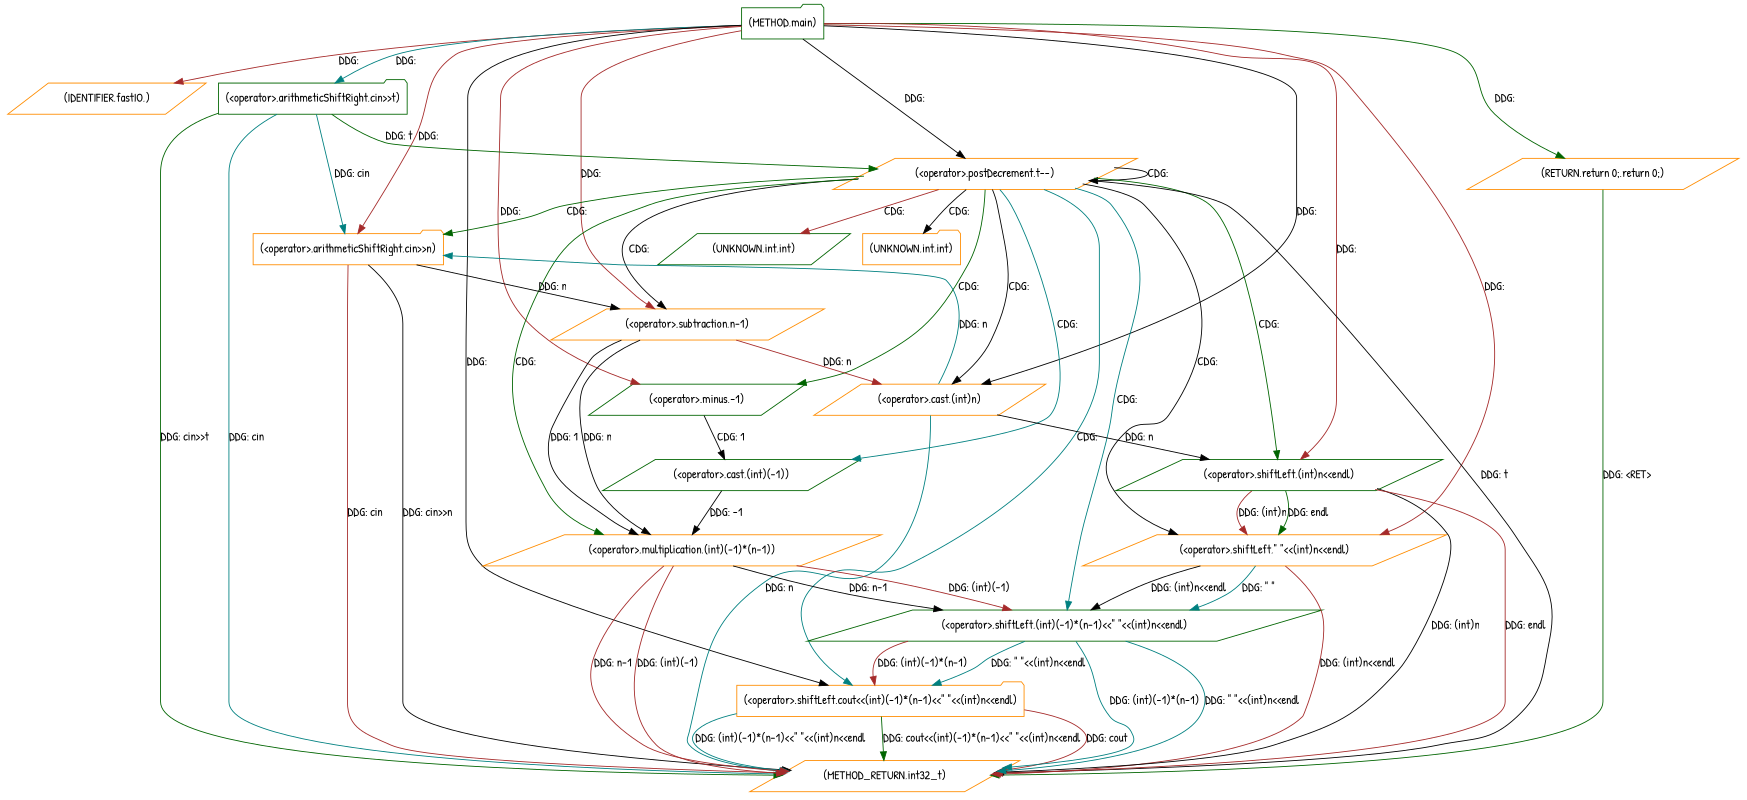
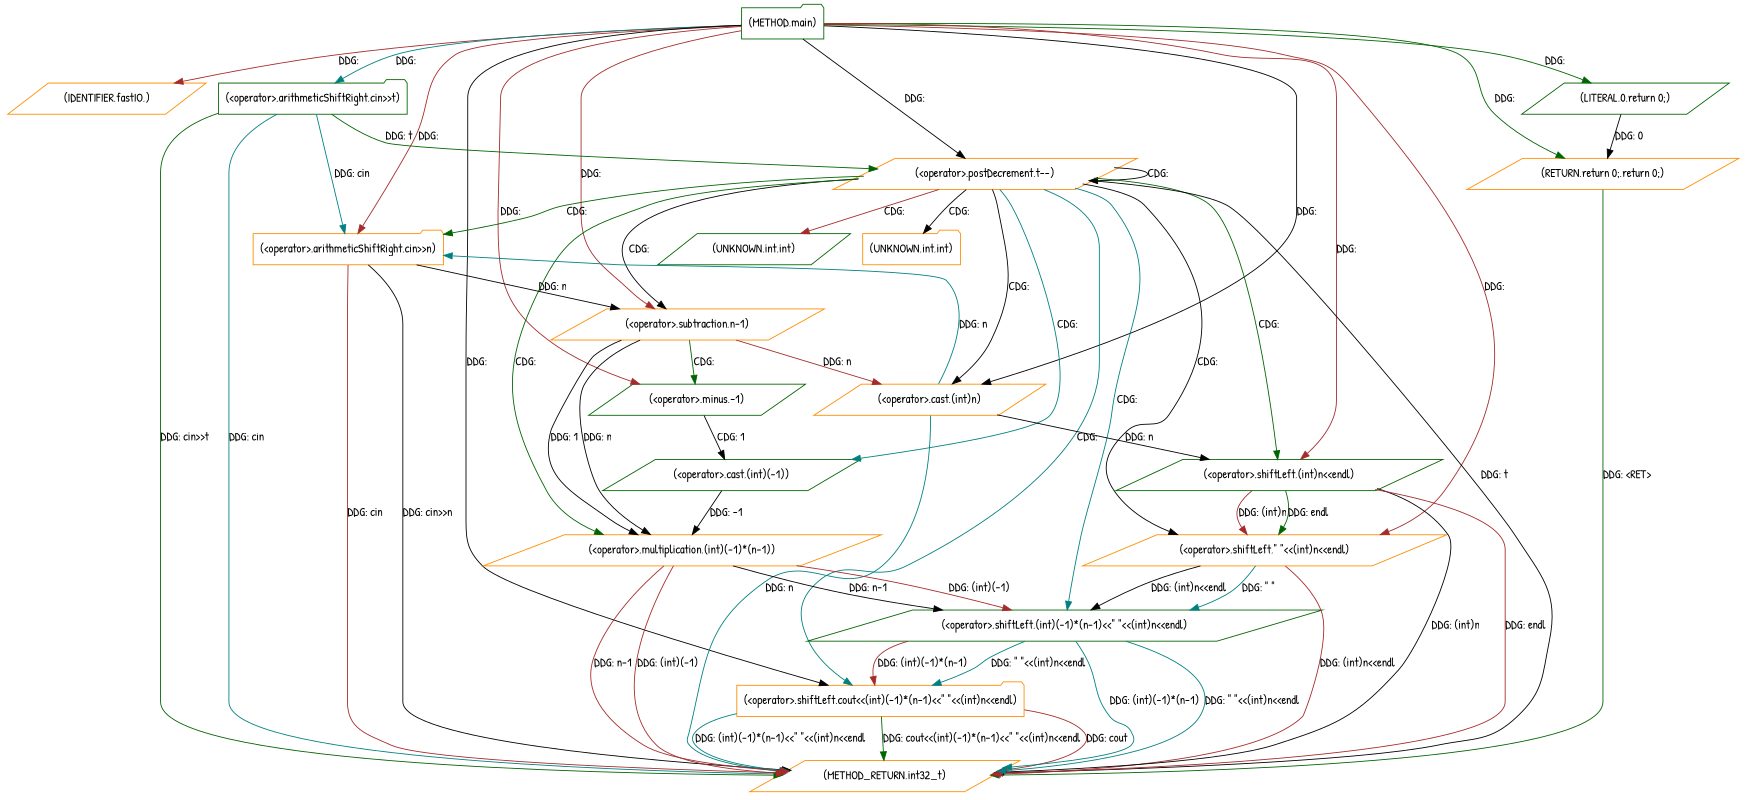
  digraph {
    fontname="Patrick Hand"
    node [color=darkorange fontname="Patrick Hand" shape=parallelogram]
    edge [color=black fontname="Patrick Hand"]
    n1 [color=darkgreen label="(METHOD,main)" shape=folder]
    n2 [label="(IDENTIFIER,fastIO,)"]
    n3 [color=darkgreen label="(<operator>.arithmeticShiftRight,cin>>t)" shape=folder]
    n4 [label="(RETURN,return 0;,return 0;)"]
    n5 [label="(<operator>.postDecrement,t--)"]
+   n6 [color=darkgreen label="(LITERAL,0,return 0;)"]
    n7 [label="(<operator>.arithmeticShiftRight,cin>>n)" shape=folder]
    n8 [label="(<operator>.shiftLeft,cout<<(int)(-1)*(n-1)<<\" \"<<(int)n<<endl)" shape=folder]
    n9 [label="(<operator>.shiftLeft,\" \"<<(int)n<<endl)"]
    n10 [label="(<operator>.subtraction,n-1)"]
    n11 [color=darkgreen label="(<operator>.shiftLeft,(int)n<<endl)"]
    n12 [color=darkgreen label="(<operator>.minus,-1)"]
    n13 [label="(<operator>.cast,(int)n)"]
    n14 [label="(METHOD_RETURN,int32_t)"]
    n15 [color=darkgreen label="(<operator>.shiftLeft,(int)(-1)*(n-1)<<\" \"<<(int)n<<endl)"]
    n16 [label="(<operator>.multiplication,(int)(-1)*(n-1))"]
    n17 [color=darkgreen label="(<operator>.cast,(int)(-1))"]
    n18 [color=darkgreen label="(UNKNOWN,int,int)"]
    n19 [label="(UNKNOWN,int,int)" shape=folder]
    n1 -> n2 [color=brown label="DDG: "]
    n1 -> n3 [color=teal label="DDG: "]
    n1 -> n4 [color=darkgreen label="DDG: "]
    n1 -> n5 [label="DDG: "]
+   n1 -> n6 [color=darkgreen label="DDG: "]
    n1 -> n7 [color=brown label="DDG: "]
    n1 -> n8 [label="DDG: "]
    n1 -> n9 [color=brown label="DDG: "]
    n1 -> n10 [color=brown label="DDG: "]
    n1 -> n11 [color=brown label="DDG: "]
    n1 -> n12 [color=brown label="DDG: "]
    n1 -> n13 [label="DDG: "]
    n3 -> n5 [color=darkgreen label="DDG: t"]
    n3 -> n7 [color=teal label="DDG: cin"]
    n3 -> n14 [color=teal label="DDG: cin"]
    n3 -> n14 [color=darkgreen label="DDG: cin>>t"]
    n4 -> n14 [color=darkgreen label="DDG: <RET>"]
    n5 -> n5 [label="CDG: "]
    n5 -> n7 [color=darkgreen label="CDG: "]
    n5 -> n8 [color=teal label="CDG: "]
    n5 -> n9 [label="CDG: "]
    n5 -> n10 [label="CDG: "]
    n5 -> n11 [color=darkgreen label="CDG: "]
-   n5 -> n12 [color=darkgreen label="CDG: "]
+   n10 -> n12 [color=darkgreen label="CDG: "]
    n5 -> n13 [label="CDG: "]
    n5 -> n14 [label="DDG: t"]
    n5 -> n15 [color=teal label="CDG: "]
    n5 -> n16 [color=darkgreen label="CDG: "]
    n5 -> n17 [color=teal label="CDG: "]
    n5 -> n18 [color=brown label="CDG: "]
    n5 -> n19 [label="CDG: "]
+   n6 -> n4 [label="DDG: 0"]
    n7 -> n10 [label="DDG: n"]
    n7 -> n14 [color=brown label="DDG: cin"]
    n7 -> n14 [label="DDG: cin>>n"]
    n8 -> n14 [color=teal label="DDG: (int)(-1)*(n-1)<<\" \"<<(int)n<<endl"]
    n8 -> n14 [color=darkgreen label="DDG: cout<<(int)(-1)*(n-1)<<\" \"<<(int)n<<endl"]
    n8 -> n14 [color=brown label="DDG: cout"]
    n9 -> n14 [color=brown label="DDG: (int)n<<endl"]
    n9 -> n15 [label="DDG: (int)n<<endl"]
    n9 -> n15 [color=teal label="DDG: \" \""]
    n10 -> n13 [color=brown label="DDG: n"]
    n10 -> n16 [label="DDG: n"]
    n10 -> n16 [label="DDG: 1"]
    n11 -> n9 [color=brown label="DDG: (int)n"]
    n11 -> n9 [color=darkgreen label="DDG: endl"]
    n11 -> n14 [label="DDG: (int)n"]
    n11 -> n14 [color=brown label="DDG: endl"]
    n12 -> n17 [label="CDG: 1"]
    n13 -> n7 [color=teal label="DDG: n"]
    n13 -> n11 [label="DDG: n"]
    n13 -> n14 [color=teal label="DDG: n"]
    n15 -> n8 [color=teal label="DDG: \" \"<<(int)n<<endl"]
    n15 -> n8 [color=brown label="DDG: (int)(-1)*(n-1)"]
    n15 -> n14 [color=teal label="DDG: (int)(-1)*(n-1)"]
    n15 -> n14 [color=teal label="DDG: \" \"<<(int)n<<endl"]
    n16 -> n14 [color=brown label="DDG: (int)(-1)"]
    n16 -> n14 [color=brown label="DDG: n-1"]
    n16 -> n15 [color=brown label="DDG: (int)(-1)"]
    n16 -> n15 [label="DDG: n-1"]
    n17 -> n16 [label="DDG: -1"]
  }
